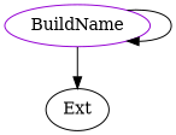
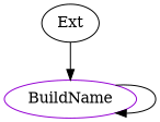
  digraph {
    n1 [color=darkviolet label=BuildName shape=oval]
    Ext
    n1 -> n1
-   n1 -> Ext
+   Ext -> n1
  }
